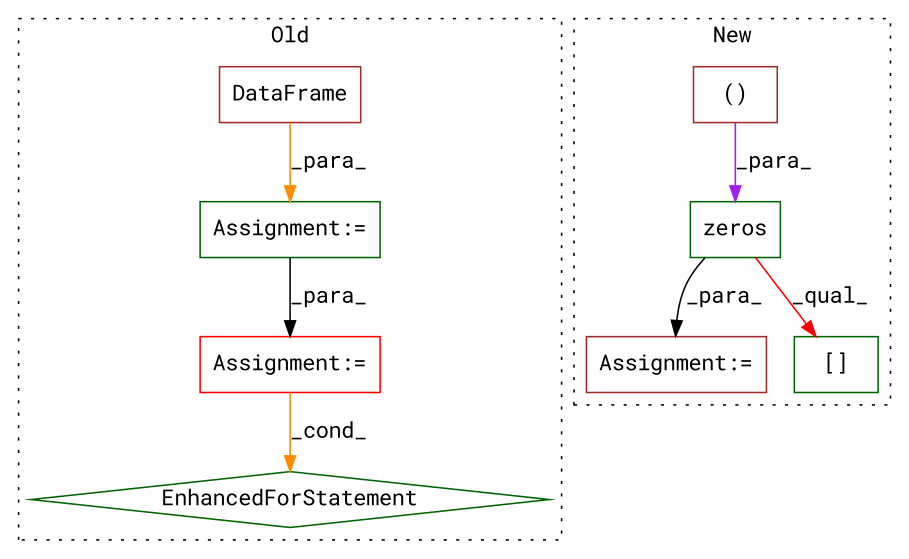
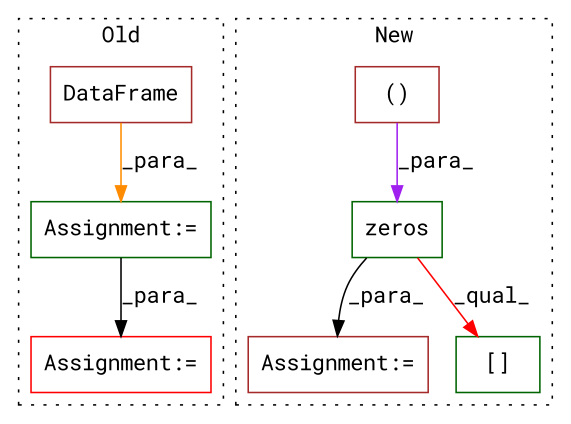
  digraph {
    fontname="Roboto Mono"
    node [a=7 l="53,2" s="2197,2404" shape=box color=darkgreen fontname="Roboto Mono"]
    edge [color=darkorange fontname="Roboto Mono"]
    n1 [a=32 l="10,1" label=DataFrame s="2075,2181" color=brown]
    n2 [label="Assignment:=" color=red]
    n3 [l=26 label="Assignment:=" s=2339]
-   n4 [a=70 label=EnhancedForStatement shape=diamond]
    n5 [a=32 l="11,1" label=zeros s="2086,2143"]
    n6 [l=30 label="Assignment:=" s=2485 color=brown]
    n7 [a=106 l=38 label="()" s=2097 color=brown]
    n8 [a=2 l="3,1" label="[]" s="2371,2375"]
    subgraph cluster_1 {
      label=Old
      style=dotted
      n1
      n2
      n3
-     n4
    }
    subgraph cluster_2 {
      label=New
      style=dotted
      n5
      n6
      n7
      n8
    }
    n1 -> n3 [label=_para_]
-   n2 -> n4 [label=_cond_]
    n3 -> n2 [label=_para_ color=black]
    n5 -> n6 [label=_para_ color=black]
    n5 -> n8 [label=_qual_ color=red]
    n7 -> n5 [label=_para_ color=purple]
  }
